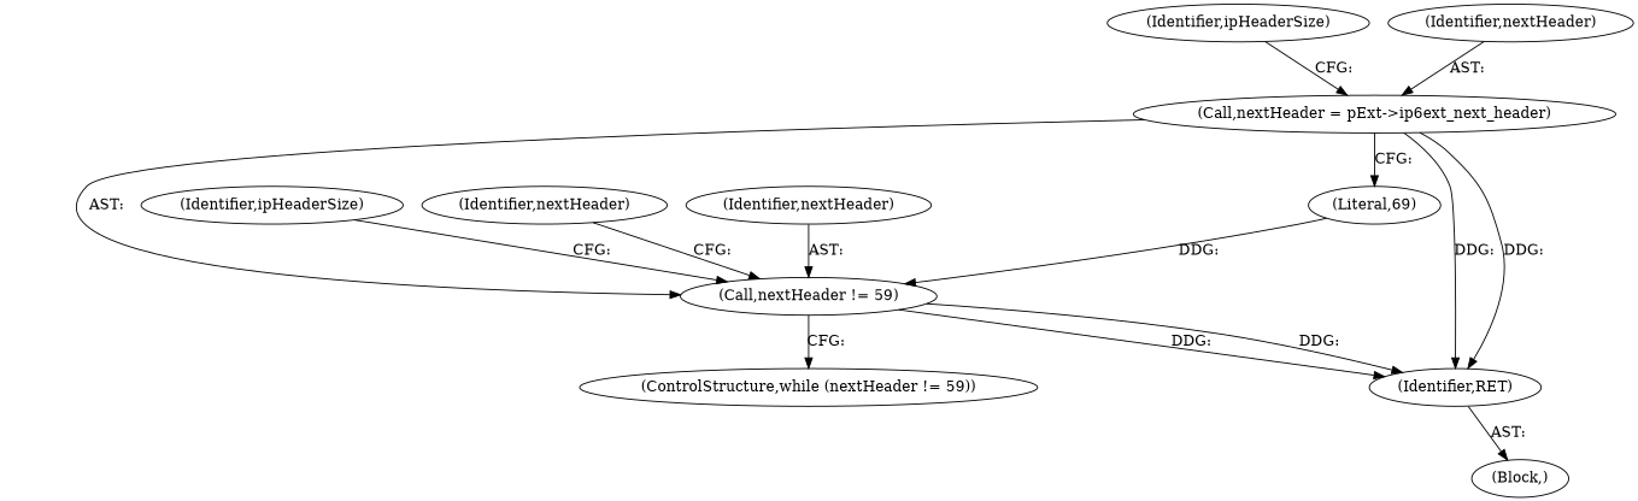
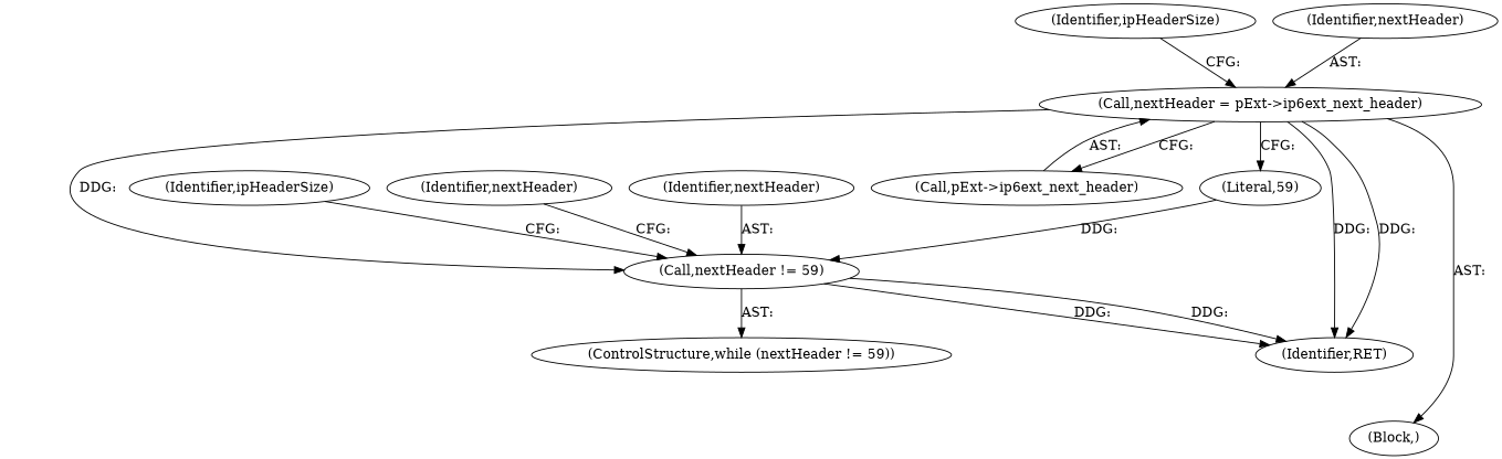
  digraph {
    n1 [label="(Call,nextHeader = pExt->ip6ext_next_header)"]
    n2 [label="(Call,nextHeader != 59)"]
+   n3 [label="(Call,pExt->ip6ext_next_header)"]
    n4 [label="(Block,)"]
    n5 [label="(Identifier,RET)"]
-   n6 [label="(Literal,69)"]
+   n6 [label="(Literal,59)"]
    n7 [label="(ControlStructure,while (nextHeader != 59))"]
    n8 [label="(Identifier,ipHeaderSize)"]
    n9 [label="(Identifier,nextHeader)"]
    n10 [label="(Identifier,ipHeaderSize)"]
    n11 [label="(Identifier,nextHeader)"]
    n12 [label="(Identifier,nextHeader)"]
-   n1 -> n2 [label="AST: "]
-   n5 -> n4 [label="AST: "]
+   n1 -> n2 [label="DDG: "]
+   n1 -> n3 [label="CFG: "]
+   n1 -> n4 [label="AST: "]
    n1 -> n5 [label="DDG: "]
    n1 -> n5 [label="DDG: "]
    n1 -> n6 [label="CFG: "]
    n2 -> n5 [label="DDG: "]
    n2 -> n5 [label="DDG: "]
-   n2 -> n7 [label="CFG: "]
+   n2 -> n7 [label="AST: "]
+   n3 -> n1 [label="AST: "]
    n6 -> n2 [label="DDG: "]
    n8 -> n2 [label="CFG: "]
    n9 -> n2 [label="CFG: "]
    n10 -> n1 [label="CFG: "]
    n11 -> n2 [label="AST: "]
    n12 -> n1 [label="AST: "]
  }
